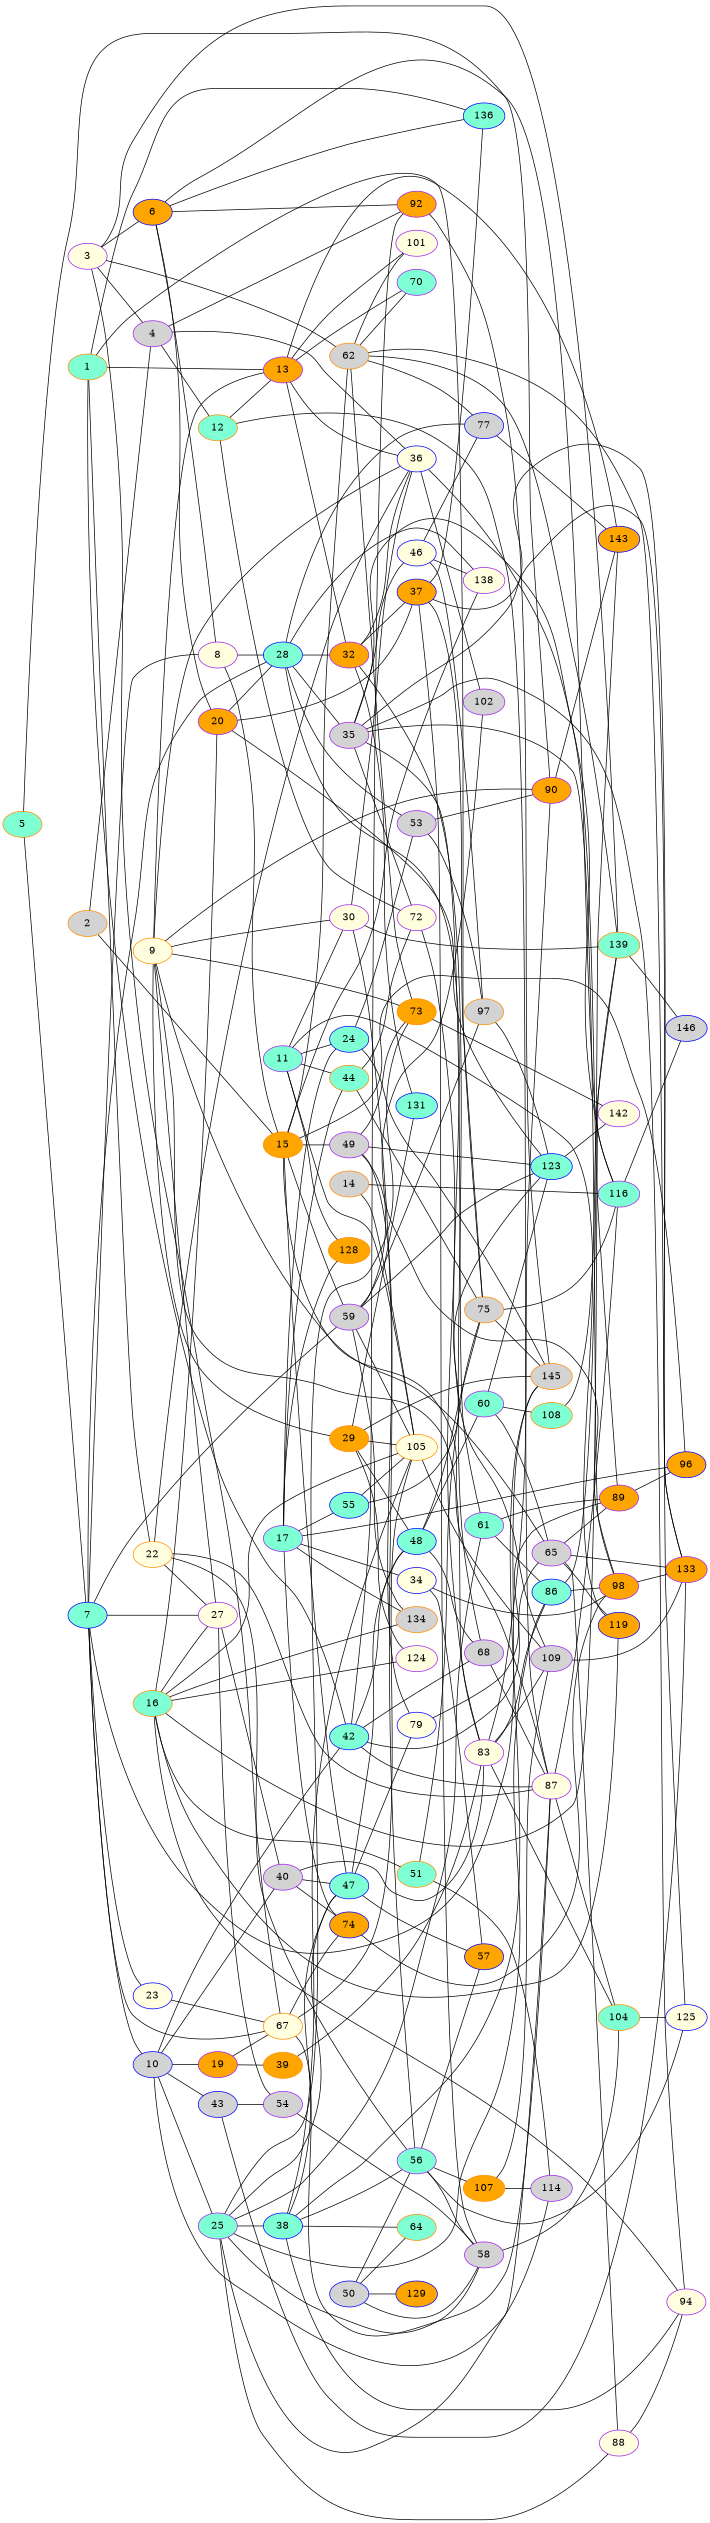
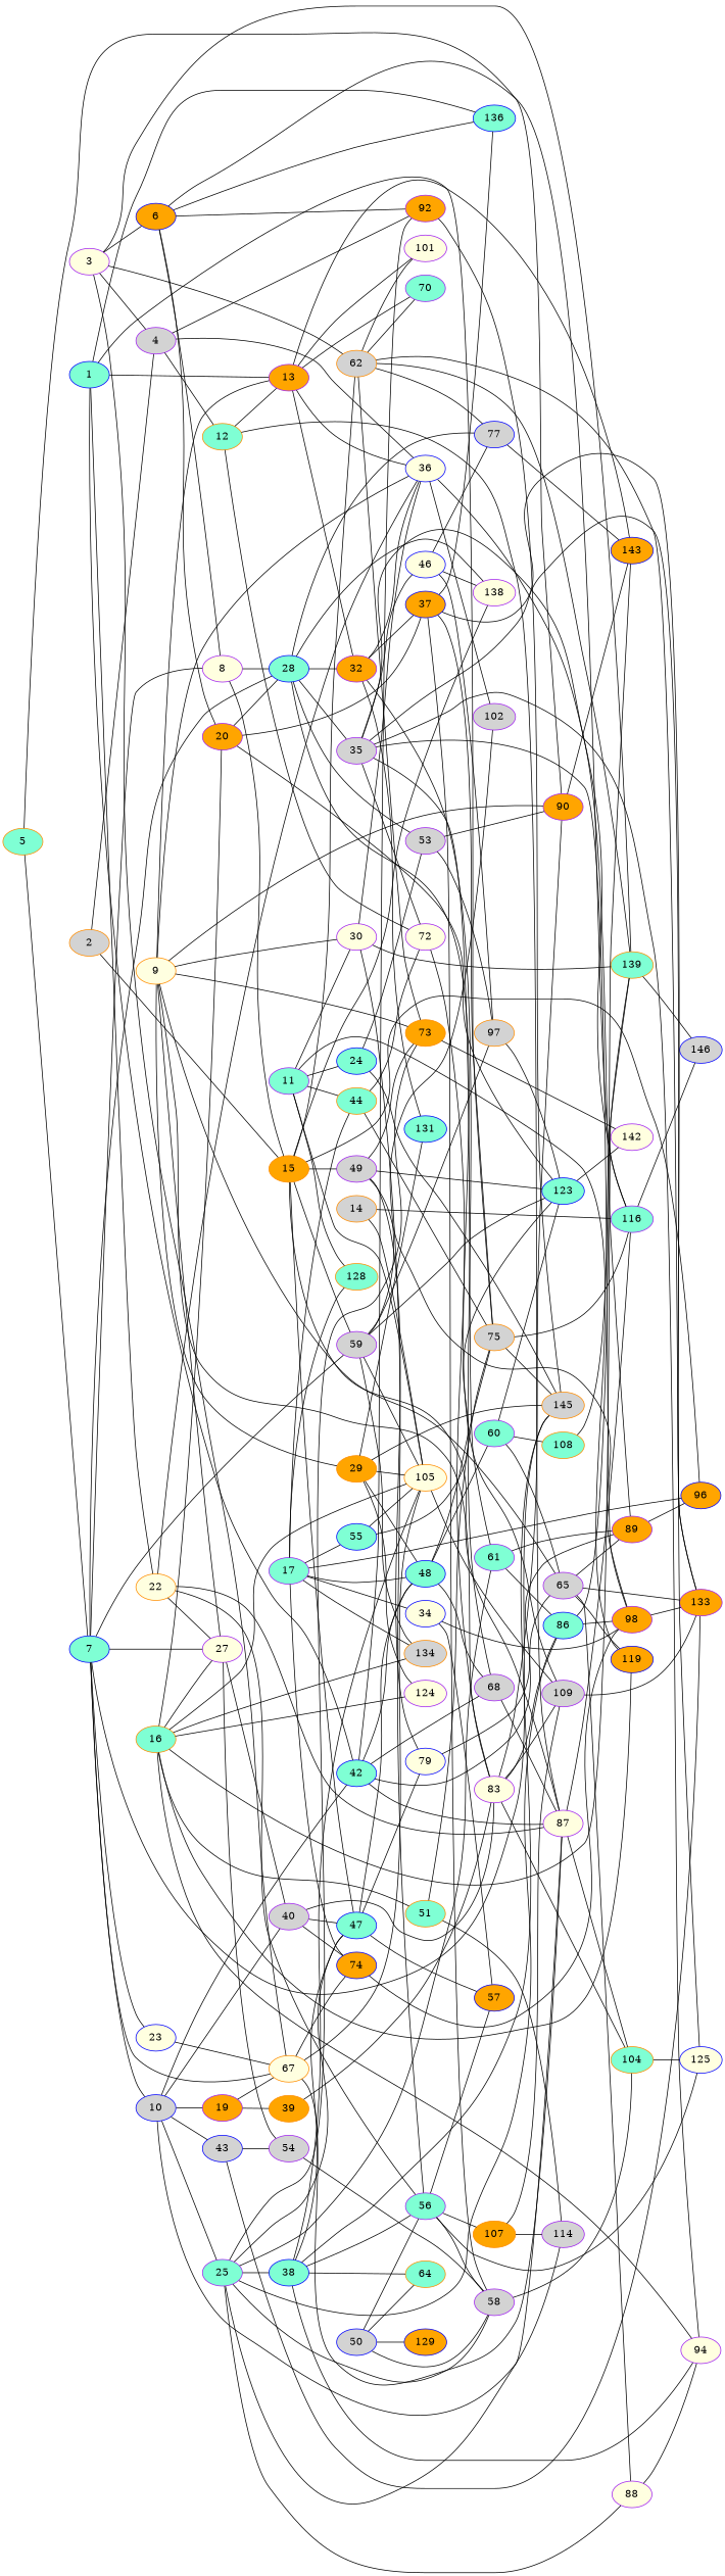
  graph {
    rankdir=LR
    node [color=purple fillcolor=aquamarine style=filled]
-   1 [color=darkorange super="+69"]
+   1 [color=blue super="+69"]
    13 [fillcolor=orange super="+63"]
    22 [color=darkorange fillcolor=lightyellow super="+52"]
    42 [color=blue super="+80"]
    75 [color=darkorange fillcolor=lightgrey super="+82"]
    136 [color=blue]
    36 [color=blue fillcolor=lightyellow super="+122"]
    32 [fillcolor=orange super="+100"]
    70
    101 [fillcolor=lightyellow]
    143 [color=blue fillcolor=orange]
    27 [fillcolor=lightyellow super="+99"]
    87 [fillcolor=lightyellow super="+134"]
    56 [super="+137"]
    92 [fillcolor=orange]
    65 [fillcolor=lightgrey super="+120"]
    48 [color=blue super="+81"]
    68 [fillcolor=lightgrey]
    116
    145 [color=darkorange fillcolor=lightgrey super="+147"]
    4 [fillcolor=lightgrey super="+85"]
    12 [color=darkorange super="+111"]
    2 [color=darkorange fillcolor=lightgrey]
    15 [color=darkorange fillcolor=orange super="+31"]
    62 [color=darkorange fillcolor=lightgrey super="+112"]
    59 [fillcolor=lightgrey super="+84"]
    47 [color=blue super="+93"]
    49 [fillcolor=lightgrey]
    96 [color=blue fillcolor=orange]
    138 [fillcolor=lightyellow]
    3 [fillcolor=lightyellow super="+21"]
    6 [color=blue fillcolor=orange super="+115"]
    67 [color=darkorange fillcolor=lightyellow super="+118"]
    139 [color=darkorange]
    8 [fillcolor=lightyellow]
    20 [fillcolor=orange]
    73 [color=darkorange fillcolor=orange super="+140"]
    77 [color=blue fillcolor=lightgrey super="+91"]
    125 [color=blue fillcolor=lightyellow]
    105 [color=darkorange fillcolor=lightyellow super="+110"]
    74 [color=blue fillcolor=orange]
    146 [color=blue fillcolor=lightgrey]
    72 [fillcolor=lightyellow]
    89 [fillcolor=orange]
    102 [fillcolor=lightgrey]
    7 [color=blue super="+18"]
    10 [color=blue fillcolor=lightgrey super="+33"]
    23 [color=blue fillcolor=lightyellow]
    28 [color=blue super="+45"]
    5 [color=darkorange]
    90 [fillcolor=orange]
    37 [color=blue fillcolor=orange super="+78"]
    123 [color=blue super="+126"]
    19 [fillcolor=orange]
    25 [super="+103"]
    40 [fillcolor=lightgrey]
    43 [color=blue fillcolor=lightgrey]
    54 [fillcolor=lightgrey super="+66"]
    53 [fillcolor=lightgrey]
    35 [fillcolor=lightgrey super="+130"]
    109 [fillcolor=lightgrey]
    n62 [color=darkorange fillcolor=lightgrey label=134]
    97 [color=darkorange fillcolor=lightgrey]
    9 [color=darkorange fillcolor=lightyellow super="+106"]
    29 [color=darkorange fillcolor=orange super="+71"]
    30 [fillcolor=lightyellow super="+76"]
    83 [fillcolor=lightyellow super="+117"]
    124 [fillcolor=lightyellow]
    131 [color=blue]
    119 [color=blue fillcolor=orange]
    88 [fillcolor=lightyellow]
    133 [fillcolor=orange]
    142 [fillcolor=lightyellow]
    86 [color=blue super="+127"]
    104 [color=darkorange]
    39 [color=darkorange fillcolor=orange]
    38 [color=blue super="+121"]
    58 [fillcolor=lightgrey super="+132"]
    61 [super="+135"]
    114 [fillcolor=lightgrey]
    11 [super="+41"]
    24 [color=blue]
    44 [color=darkorange]
-   128 [color=darkorange fillcolor=orange]
+   128 [color=darkorange]
    14 [color=darkorange fillcolor=lightgrey]
    57 [color=blue fillcolor=orange]
    79 [color=blue fillcolor=lightyellow]
    98 [fillcolor=orange super="+113"]
    16 [color=darkorange super="+95"]
    51 [color=darkorange]
    94 [fillcolor=lightyellow]
    17 [super="+26"]
    34 [color=blue fillcolor=lightyellow]
    55 [color=blue]
    60
    107 [color=darkorange fillcolor=orange]
    64 [color=darkorange]
    46 [color=blue fillcolor=lightyellow super="+141"]
    129 [color=blue fillcolor=orange]
    108 [color=darkorange]
    50 [color=blue fillcolor=lightgrey]
    1 -- 13
    1 -- 22
    1 -- 42
    1 -- 75
    1 -- 136
    13 -- 36
    13 -- 32
    13 -- 70
    13 -- 101
    13 -- 143
    22 -- 36
    22 -- 27
    22 -- 87
    22 -- 56
    42 -- 87
    42 -- 92
    42 -- 65
    42 -- 48
    42 -- 68
    75 -- 116
    75 -- 145
    36 -- 89
    36 -- 102
    32 -- 36
    32 -- 68
    32 -- 37
    32 -- 131
    27 -- 40
    27 -- 54
    87 -- 116
    87 -- 104
    56 -- 125
    56 -- 58
    56 -- 57
    56 -- 107
    92 -- 145
    65 -- 89
    65 -- 119
    65 -- 88
    65 -- 133
    48 -- 75
    48 -- 68
    48 -- 60
    68 -- 87
    116 -- 146
    4 -- 36
    4 -- 92
    4 -- 12
    12 -- 13
    12 -- 87
    12 -- 72
    2 -- 4
    2 -- 15
    15 -- 87
    15 -- 62
    15 -- 59
    15 -- 47
    15 -- 49
    15 -- 96
    15 -- 138
    62 -- 70
    62 -- 101
    62 -- 139
    62 -- 73
    62 -- 77
    62 -- 125
    59 -- 105
    59 -- 102
    59 -- 123
    59 -- n62
    59 -- 97
    47 -- 48
    47 -- 57
    47 -- 79
    49 -- 73
    49 -- 123
    49 -- 79
    49 -- 98
    3 -- 4
    3 -- 62
    3 -- 6
    3 -- 67
    3 -- 139
    6 -- 136
    6 -- 92
    6 -- 116
    6 -- 8
    6 -- 20
    67 -- 87
    67 -- 105
    67 -- 74
    139 -- 146
    8 -- 15
    8 -- 28
    20 -- 28
    20 -- 37
    20 -- 123
    73 -- 142
    77 -- 143
    105 -- 109
    74 -- 98
    72 -- 83
    89 -- 96
    7 -- 27
    7 -- 145
    7 -- 59
    7 -- 67
    7 -- 8
    7 -- 10
    7 -- 23
    7 -- 28
    10 -- 42
    10 -- 87
    10 -- 19
    10 -- 25
    10 -- 40
    10 -- 43
    23 -- 67
    28 -- 32
    28 -- 138
    28 -- 77
    28 -- 53
    28 -- 35
    28 -- 109
    5 -- 7
    5 -- 90
    90 -- 143
    37 -- 75
    37 -- 136
    37 -- 133
    37 -- 58
    123 -- 142
    19 -- 67
    19 -- 39
    25 -- 47
    25 -- 73
    25 -- 88
    25 -- 86
    25 -- 38
    25 -- 58
    25 -- 61
    25 -- 114
    40 -- 47
    40 -- 74
    40 -- 83
    43 -- 54
    43 -- 133
    54 -- 58
    53 -- 90
    53 -- 97
    35 -- 116
    35 -- 72
    35 -- 133
    35 -- 61
    35 -- 98
    35 -- 94
    35 -- 46
    109 -- 133
    97 -- 123
    9 -- 13
    9 -- 36
    9 -- 27
    9 -- 65
    9 -- 73
    9 -- 90
    9 -- 29
    9 -- 30
    9 -- 83
    29 -- 48
    29 -- 145
    29 -- 105
    29 -- 124
    29 -- 131
    30 -- 36
    30 -- 56
    30 -- 139
    83 -- 90
    83 -- 109
    83 -- 86
    83 -- 104
    88 -- 94
    86 -- 143
    86 -- 98
    104 -- 125
    39 -- 83
    38 -- 56
    38 -- 145
    38 -- 47
    38 -- 105
    38 -- 94
    38 -- 64
    58 -- 104
    61 -- 89
    61 -- 86
    11 -- 105
    11 -- 30
    11 -- 119
    11 -- 24
    11 -- 44
    11 -- 128
    24 -- 145
    24 -- 53
    44 -- 75
    44 -- 72
    14 -- 116
    14 -- 105
    79 -- 89
    98 -- 133
    16 -- 27
    16 -- 139
    16 -- 20
    16 -- 105
    16 -- n62
    16 -- 124
    16 -- 119
    16 -- 51
    16 -- 94
    51 -- 75
    51 -- 114
-   17 -- 24
+   17 -- 48
    17 -- 96
    17 -- 74
    17 -- n62
    17 -- 44
    17 -- 128
    17 -- 34
    17 -- 55
    34 -- 57
    34 -- 98
    55 -- 105
    55 -- 123
    60 -- 65
    60 -- 123
    60 -- 108
    107 -- 109
    107 -- 114
    46 -- 138
    46 -- 77
    46 -- 97
    108 -- 139
    50 -- 56
    50 -- 58
    50 -- 64
    50 -- 129
  }
